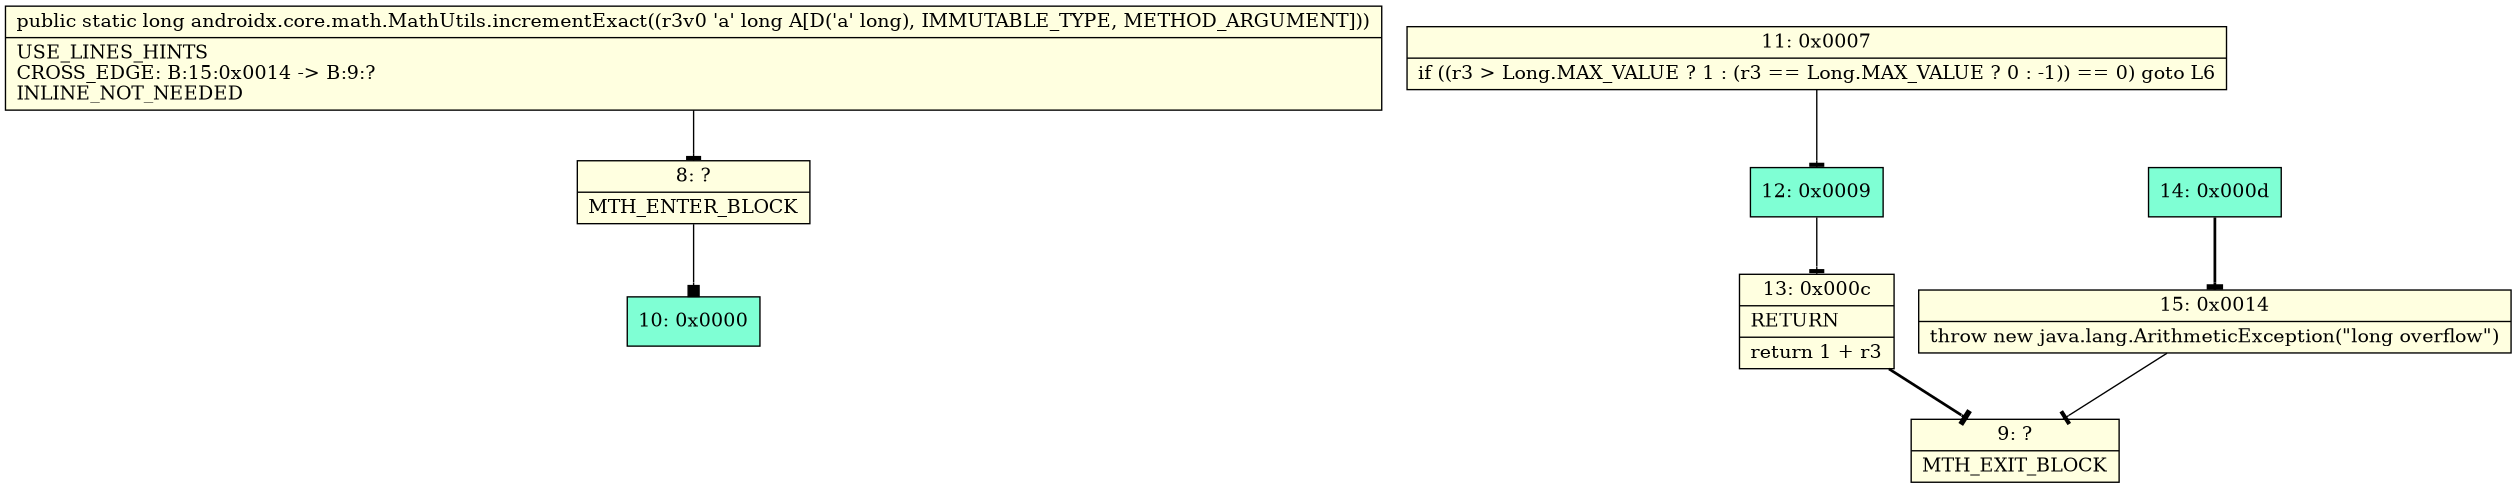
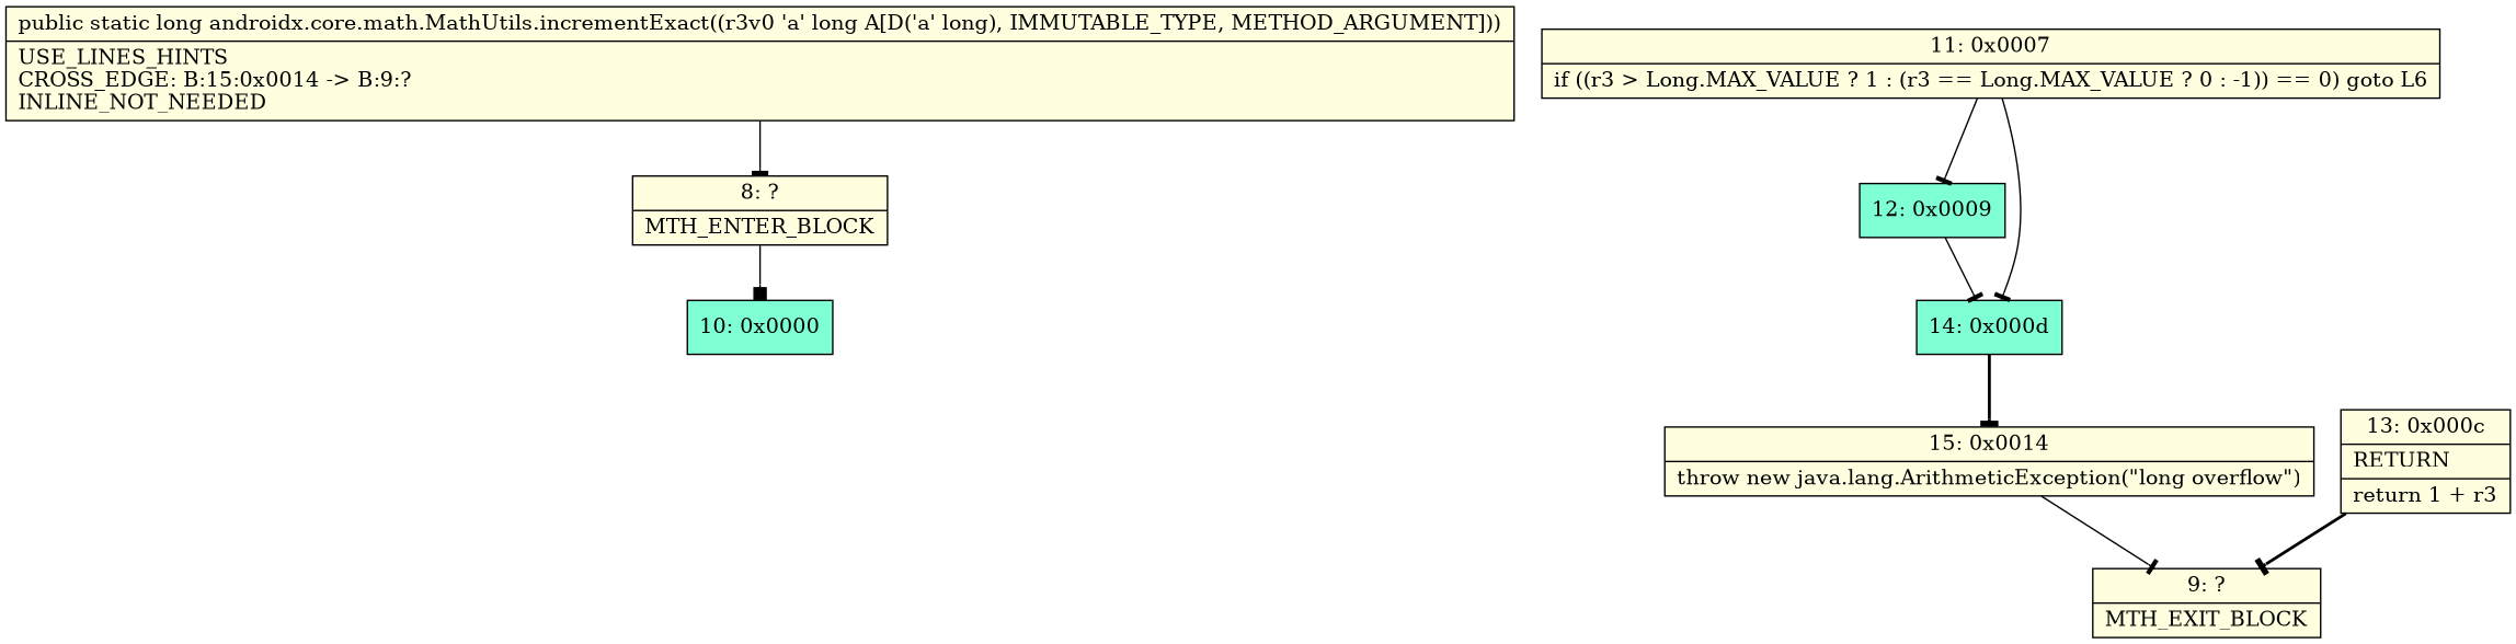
  digraph {
    node [fillcolor=lightyellow shape=record style=filled]
    edge [arrowhead=tee style=solid]
    n1 [label="{8\:\ ?|MTH_ENTER_BLOCK\l}"]
    n2 [fillcolor=aquamarine label="{10\:\ 0x0000}"]
    n3 [label="{11\:\ 0x0007|if ((r3 \> Long.MAX_VALUE ? 1 : (r3 == Long.MAX_VALUE ? 0 : \-1)) == 0) goto L6\l}"]
    n4 [fillcolor=aquamarine label="{12\:\ 0x0009}"]
    n5 [fillcolor=aquamarine label="{14\:\ 0x000d}"]
    n6 [label="{13\:\ 0x000c|RETURN\l|return 1 + r3\l}"]
    n7 [label="{15\:\ 0x0014|throw new java.lang.ArithmeticException(\"long overflow\")\l}"]
    n8 [label="{9\:\ ?|MTH_EXIT_BLOCK\l}"]
    n9 [label="{public static long androidx.core.math.MathUtils.incrementExact((r3v0 'a' long A[D('a' long), IMMUTABLE_TYPE, METHOD_ARGUMENT]))  | USE_LINES_HINTS\lCROSS_EDGE: B:15:0x0014 \-\> B:9:?\lINLINE_NOT_NEEDED\l}"]
    n1 -> n2 [arrowhead=box]
    n3 -> n4
-   n4 -> n6
+   n3 -> n5
+   n4 -> n5
    n5 -> n7 [style=bold]
    n6 -> n8 [style=bold]
    n7 -> n8
    n9 -> n1
  }
